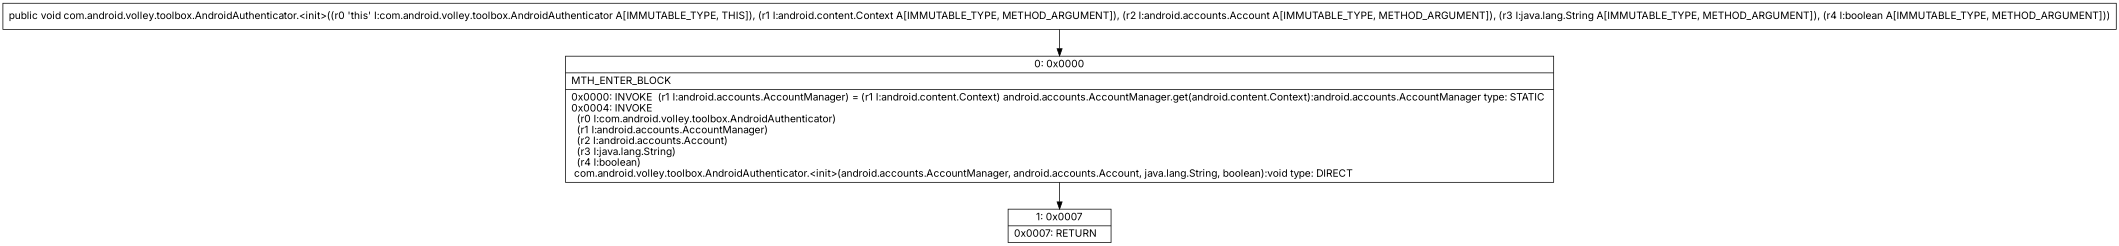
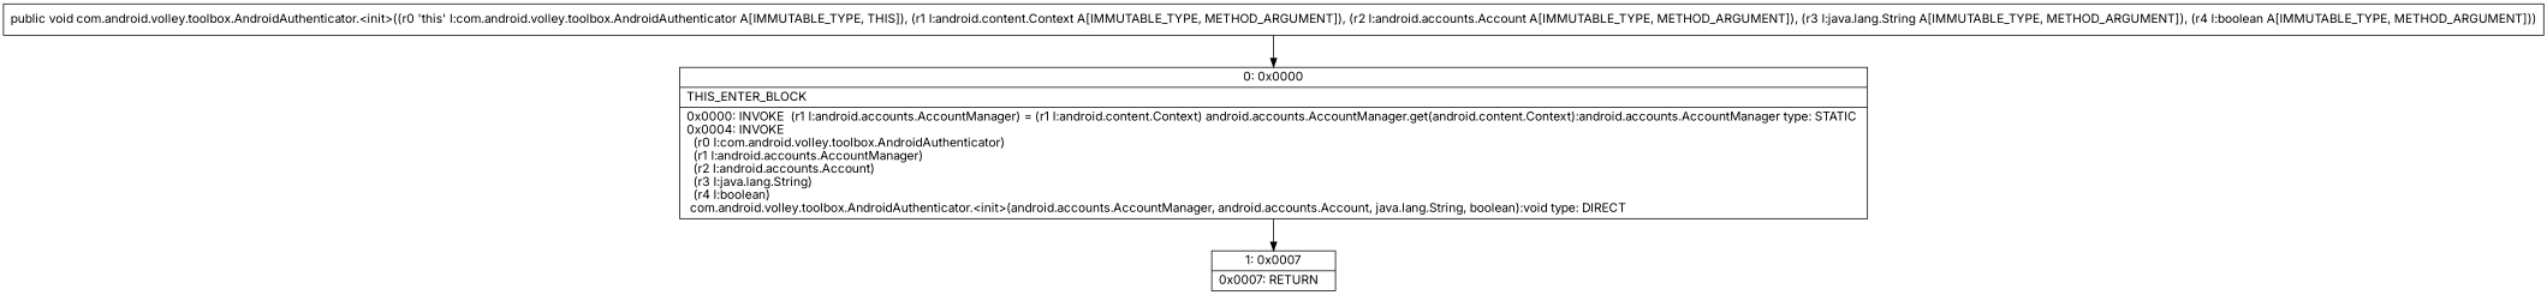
  digraph {
    fontname=Inter
    node [shape=record fontname=Inter]
    edge [fontname=Inter]
-   n1 [label="{0\:\ 0x0000|MTH_ENTER_BLOCK\l|0x0000: INVOKE  (r1 I:android.accounts.AccountManager) = (r1 I:android.content.Context) android.accounts.AccountManager.get(android.content.Context):android.accounts.AccountManager type: STATIC \l0x0004: INVOKE  \l  (r0 I:com.android.volley.toolbox.AndroidAuthenticator)\l  (r1 I:android.accounts.AccountManager)\l  (r2 I:android.accounts.Account)\l  (r3 I:java.lang.String)\l  (r4 I:boolean)\l com.android.volley.toolbox.AndroidAuthenticator.\<init\>(android.accounts.AccountManager, android.accounts.Account, java.lang.String, boolean):void type: DIRECT \l}"]
+   n1 [label="{0\:\ 0x0000|THIS_ENTER_BLOCK\l|0x0000: INVOKE  (r1 I:android.accounts.AccountManager) = (r1 I:android.content.Context) android.accounts.AccountManager.get(android.content.Context):android.accounts.AccountManager type: STATIC \l0x0004: INVOKE  \l  (r0 I:com.android.volley.toolbox.AndroidAuthenticator)\l  (r1 I:android.accounts.AccountManager)\l  (r2 I:android.accounts.Account)\l  (r3 I:java.lang.String)\l  (r4 I:boolean)\l com.android.volley.toolbox.AndroidAuthenticator.\<init\>(android.accounts.AccountManager, android.accounts.Account, java.lang.String, boolean):void type: DIRECT \l}"]
    n2 [label="{1\:\ 0x0007|0x0007: RETURN   \l}"]
    n3 [label="{public void com.android.volley.toolbox.AndroidAuthenticator.\<init\>((r0 'this' I:com.android.volley.toolbox.AndroidAuthenticator A[IMMUTABLE_TYPE, THIS]), (r1 I:android.content.Context A[IMMUTABLE_TYPE, METHOD_ARGUMENT]), (r2 I:android.accounts.Account A[IMMUTABLE_TYPE, METHOD_ARGUMENT]), (r3 I:java.lang.String A[IMMUTABLE_TYPE, METHOD_ARGUMENT]), (r4 I:boolean A[IMMUTABLE_TYPE, METHOD_ARGUMENT])) }"]
    n1 -> n2
    n3 -> n1
  }
